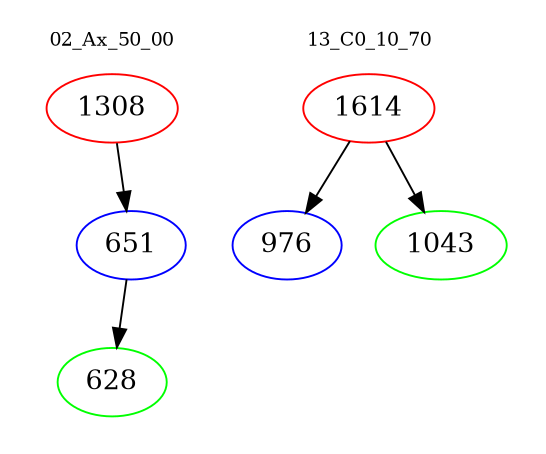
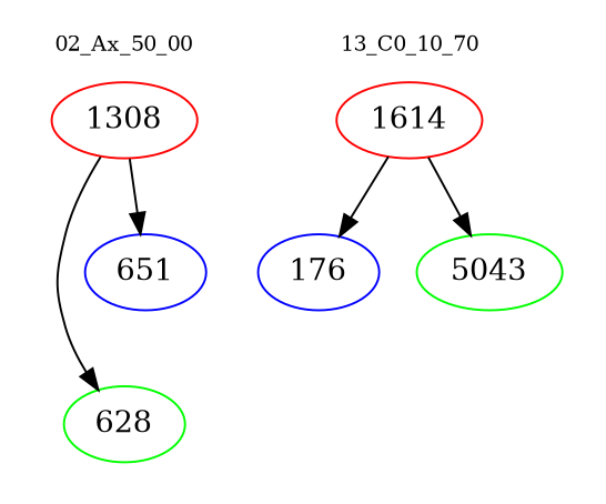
  digraph {
    node [color=red]
    edge [color=black]
    n1 [label=1308]
    n2 [color=green label=628]
    n3 [color=blue label=651]
    n4 [label=1614]
-   n5 [color=blue label=976]
-   n6 [color=green label=1043]
+   n5 [color=blue label=176]
+   n6 [color=green label=5043]
    subgraph cluster_1 {
      color=white
      fontsize=10
      label="02_Ax_50_00"
      n1
      n2
      n3
    }
    subgraph cluster_2 {
      color=white
      fontsize=10
      label="13_C0_10_70"
      n4
      n5
      n6
    }
-   n3 -> n2
+   n1 -> n2
    n1 -> n3
    n4 -> n5
    n4 -> n6
  }
